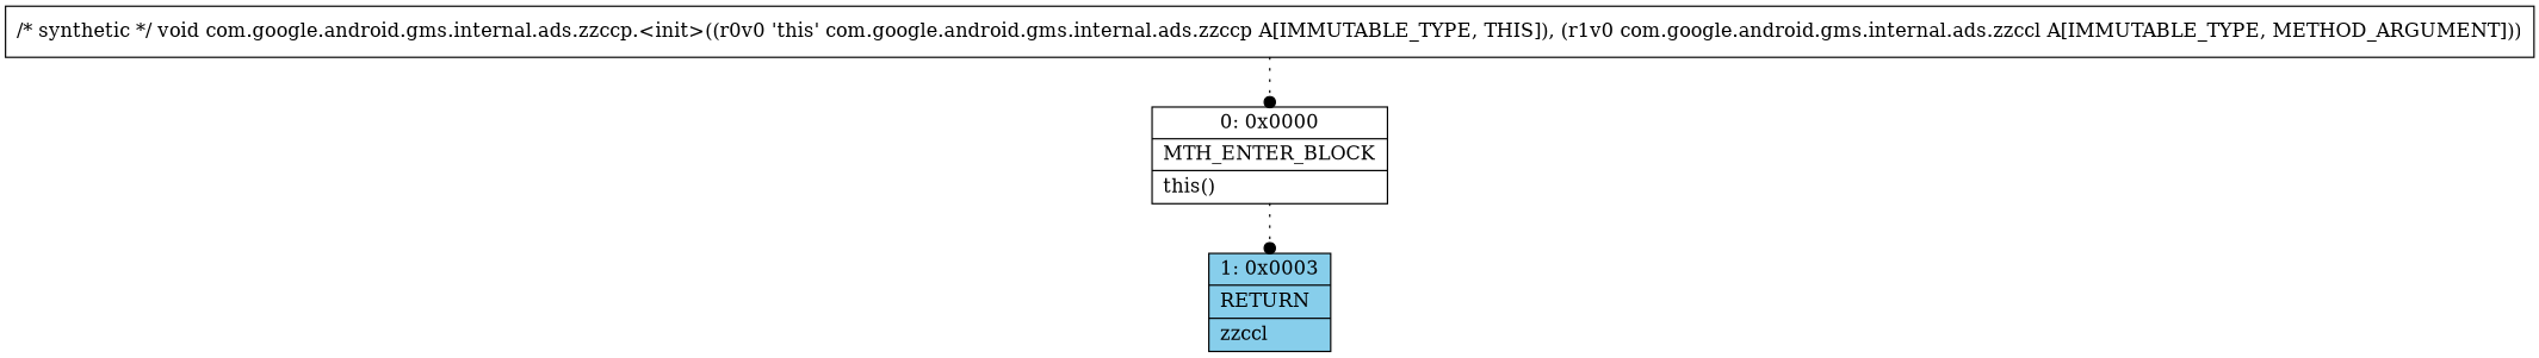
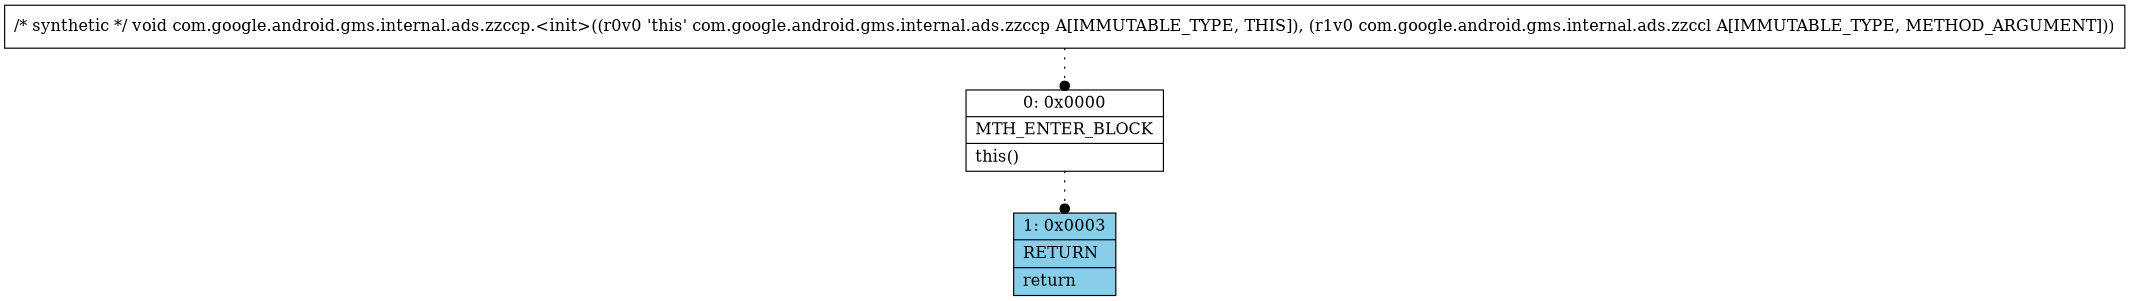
  digraph {
    node [shape=record style=filled fillcolor=white]
    edge [style=dotted arrowhead=dot]
    n1 [label="{0\:\ 0x0000|MTH_ENTER_BLOCK\l|this()\l}"]
-   n2 [label="{1\:\ 0x0003|RETURN\l|zzccl\l}" fillcolor=skyblue]
+   n2 [label="{1\:\ 0x0003|RETURN\l|return\l}" fillcolor=skyblue]
    n3 [label="{\/* synthetic *\/ void com.google.android.gms.internal.ads.zzccp.\<init\>((r0v0 'this' com.google.android.gms.internal.ads.zzccp A[IMMUTABLE_TYPE, THIS]), (r1v0 com.google.android.gms.internal.ads.zzccl A[IMMUTABLE_TYPE, METHOD_ARGUMENT])) }"]
    n1 -> n2
    n3 -> n1
  }
